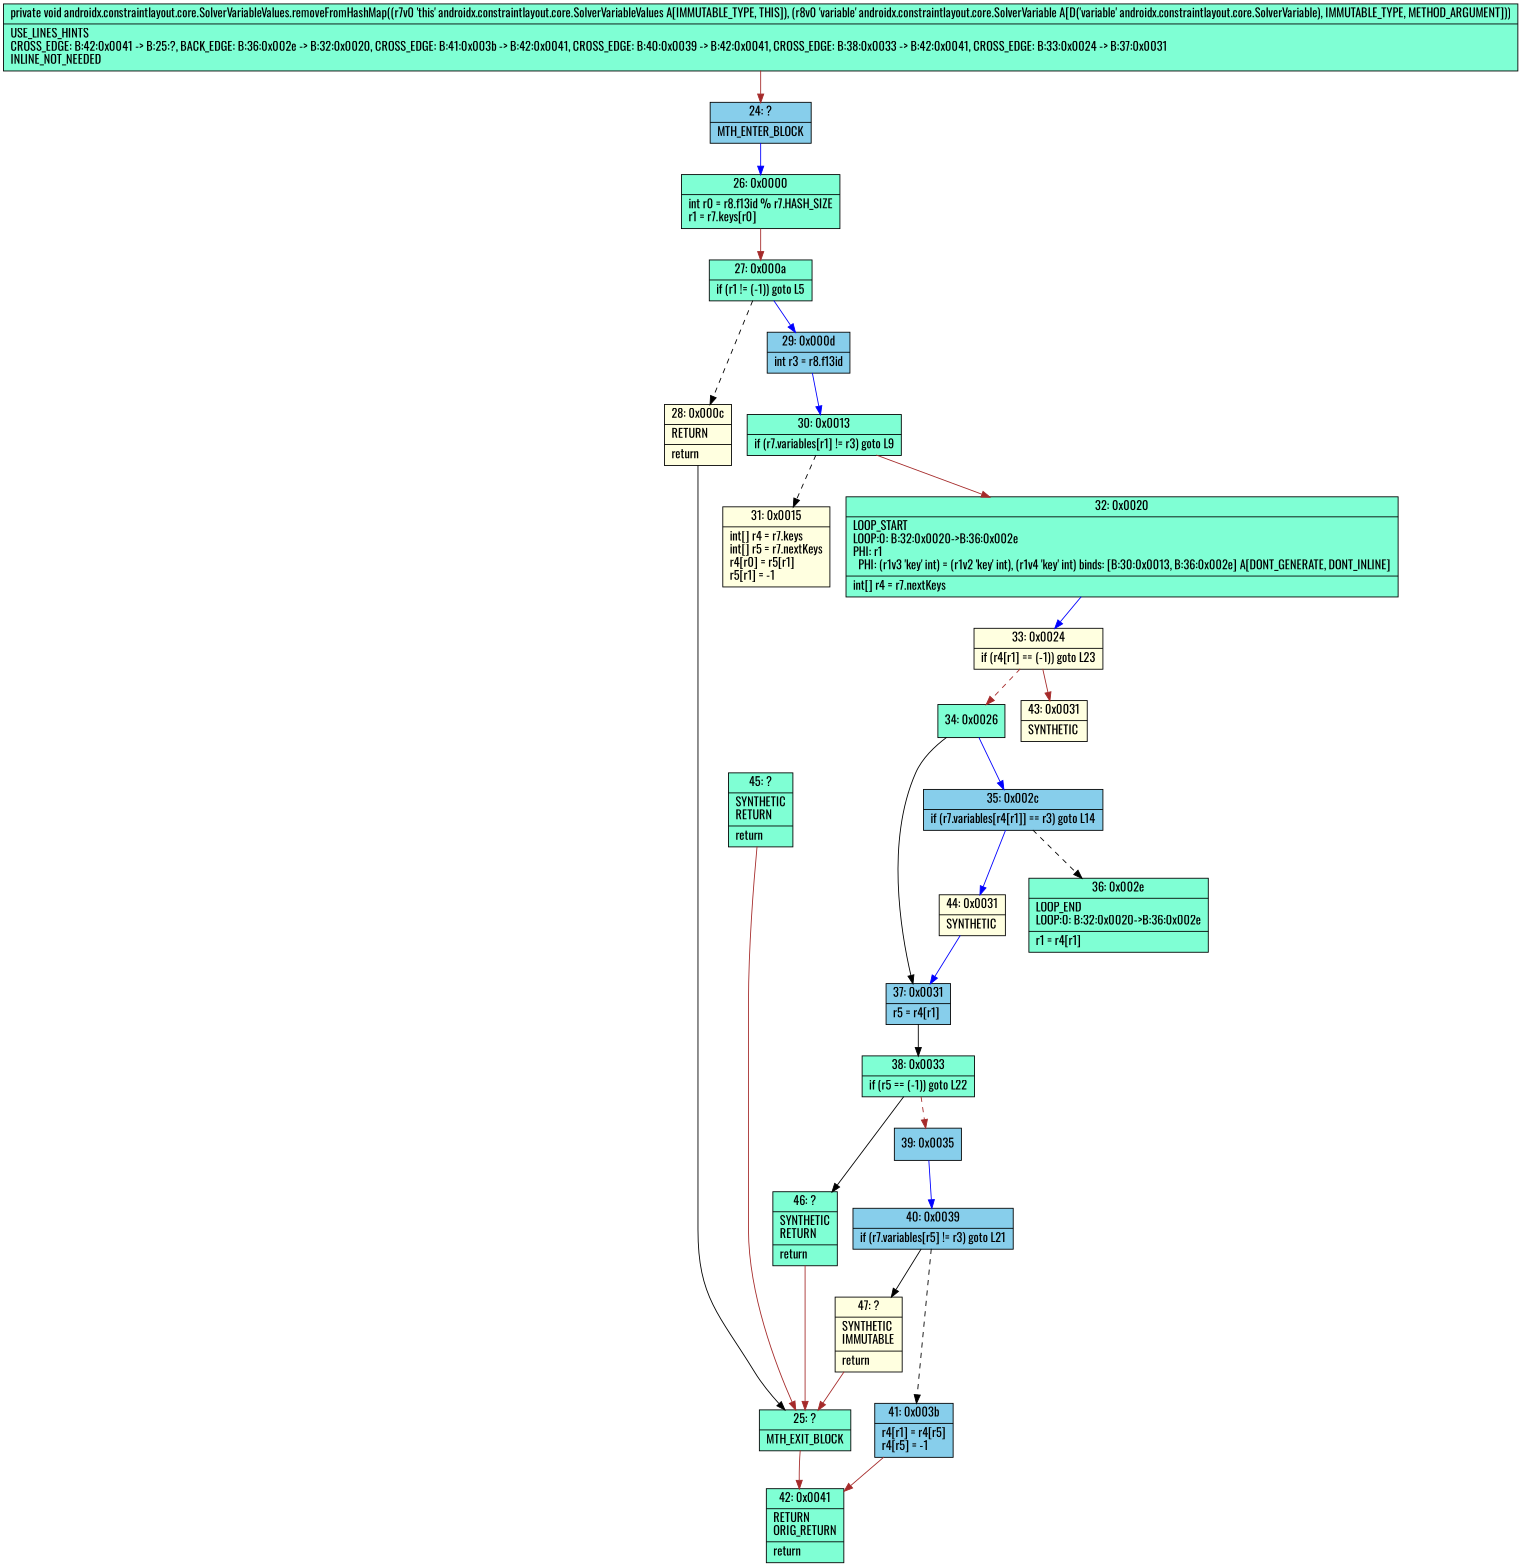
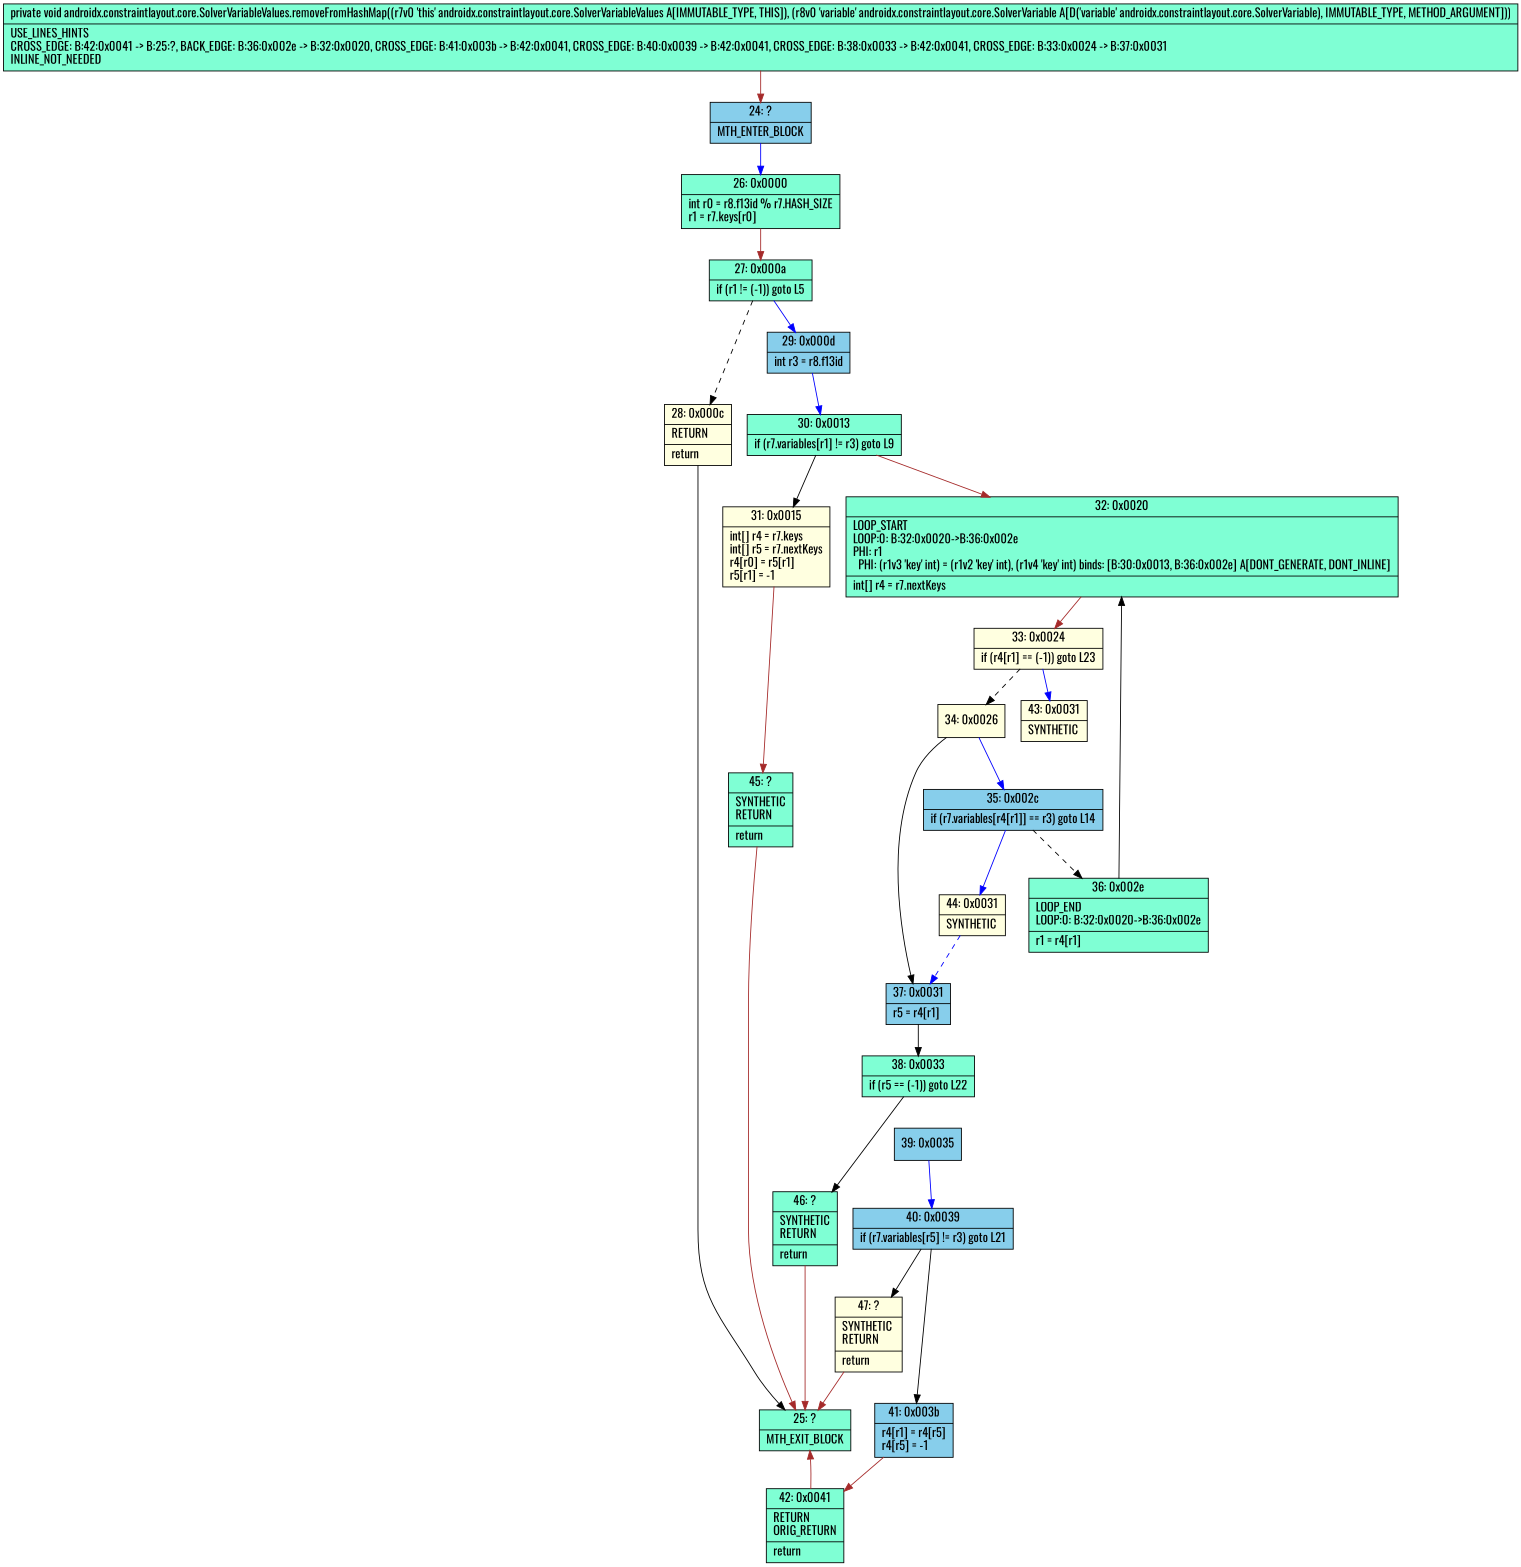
  digraph {
    fontname=Oswald
    node [fillcolor=aquamarine fontname=Oswald shape=record style=filled]
    edge [color=brown fontname=Oswald]
    n1 [fillcolor=skyblue label="{24\:\ ?|MTH_ENTER_BLOCK\l}"]
    n2 [label="{26\:\ 0x0000|int r0 = r8.f13id % r7.HASH_SIZE\lr1 = r7.keys[r0]\l}"]
    n3 [label="{27\:\ 0x000a|if (r1 != (\-1)) goto L5\l}"]
    n4 [fillcolor=lightyellow label="{28\:\ 0x000c|RETURN\l|return\l}"]
    n5 [fillcolor=skyblue label="{29\:\ 0x000d|int r3 = r8.f13id\l}"]
    n6 [label="{25\:\ ?|MTH_EXIT_BLOCK\l}"]
    n7 [label="{30\:\ 0x0013|if (r7.variables[r1] != r3) goto L9\l}"]
    n8 [fillcolor=lightyellow label="{31\:\ 0x0015|int[] r4 = r7.keys\lint[] r5 = r7.nextKeys\lr4[r0] = r5[r1]\lr5[r1] = \-1\l}"]
    n9 [label="{32\:\ 0x0020|LOOP_START\lLOOP:0: B:32:0x0020\-\>B:36:0x002e\lPHI: r1 \l  PHI: (r1v3 'key' int) = (r1v2 'key' int), (r1v4 'key' int) binds: [B:30:0x0013, B:36:0x002e] A[DONT_GENERATE, DONT_INLINE]\l|int[] r4 = r7.nextKeys\l}"]
    n10 [label="{45\:\ ?|SYNTHETIC\lRETURN\l|return\l}"]
    n11 [fillcolor=lightyellow label="{33\:\ 0x0024|if (r4[r1] == (\-1)) goto L23\l}"]
-   n12 [label="{34\:\ 0x0026}"]
+   n12 [fillcolor=lightyellow label="{34\:\ 0x0026}"]
    n13 [fillcolor=lightyellow label="{43\:\ 0x0031|SYNTHETIC\l}"]
    n14 [fillcolor=skyblue label="{35\:\ 0x002c|if (r7.variables[r4[r1]] == r3) goto L14\l}"]
    n15 [fillcolor=skyblue label="{37\:\ 0x0031|r5 = r4[r1]\l}"]
    n16 [label="{36\:\ 0x002e|LOOP_END\lLOOP:0: B:32:0x0020\-\>B:36:0x002e\l|r1 = r4[r1]\l}"]
    n17 [fillcolor=lightyellow label="{44\:\ 0x0031|SYNTHETIC\l}"]
    n18 [label="{38\:\ 0x0033|if (r5 == (\-1)) goto L22\l}"]
    n19 [fillcolor=skyblue label="{39\:\ 0x0035}"]
    n20 [label="{46\:\ ?|SYNTHETIC\lRETURN\l|return\l}"]
    n21 [fillcolor=skyblue label="{40\:\ 0x0039|if (r7.variables[r5] != r3) goto L21\l}"]
    n22 [fillcolor=skyblue label="{41\:\ 0x003b|r4[r1] = r4[r5]\lr4[r5] = \-1\l}"]
-   n23 [fillcolor=lightyellow label="{47\:\ ?|SYNTHETIC\lIMMUTABLE\l|return\l}"]
+   n23 [fillcolor=lightyellow label="{47\:\ ?|SYNTHETIC\lRETURN\l|return\l}"]
    n24 [label="{42\:\ 0x0041|RETURN\lORIG_RETURN\l|return\l}"]
    n25 [label="{private void androidx.constraintlayout.core.SolverVariableValues.removeFromHashMap((r7v0 'this' androidx.constraintlayout.core.SolverVariableValues A[IMMUTABLE_TYPE, THIS]), (r8v0 'variable' androidx.constraintlayout.core.SolverVariable A[D('variable' androidx.constraintlayout.core.SolverVariable), IMMUTABLE_TYPE, METHOD_ARGUMENT]))  | USE_LINES_HINTS\lCROSS_EDGE: B:42:0x0041 \-\> B:25:?, BACK_EDGE: B:36:0x002e \-\> B:32:0x0020, CROSS_EDGE: B:41:0x003b \-\> B:42:0x0041, CROSS_EDGE: B:40:0x0039 \-\> B:42:0x0041, CROSS_EDGE: B:38:0x0033 \-\> B:42:0x0041, CROSS_EDGE: B:33:0x0024 \-\> B:37:0x0031\lINLINE_NOT_NEEDED\l}"]
    n1 -> n2 [color=blue]
    n2 -> n3
    n3 -> n4 [color=black style=dashed]
    n3 -> n5 [color=blue]
    n4 -> n6 [color=black]
    n5 -> n7 [color=blue]
-   n7 -> n8 [color=black style=dashed]
+   n7 -> n8 [color=black style=solid]
    n7 -> n9
-   n9 -> n11 [color=blue]
+   n8 -> n10
+   n9 -> n11
    n10 -> n6
-   n11 -> n12 [style=dashed]
-   n11 -> n13
+   n11 -> n12 [color=black style=dashed]
+   n11 -> n13 [color=blue]
    n12 -> n14 [color=blue]
    n12 -> n15 [color=black]
    n14 -> n16 [color=black style=dashed]
    n14 -> n17 [color=blue]
    n15 -> n18 [color=black]
-   n17 -> n15 [color=blue]
-   n18 -> n19 [style=dashed]
+   n16 -> n9 [color=black]
+   n17 -> n15 [color=blue style=dashed]
    n18 -> n20 [color=black]
    n19 -> n21 [color=blue]
    n20 -> n6
-   n21 -> n22 [color=black style=dashed]
+   n21 -> n22 [color=black style=solid]
    n21 -> n23 [color=black]
    n22 -> n24
    n23 -> n6
-   n6 -> n24
+   n24 -> n6
    n25 -> n1
  }
